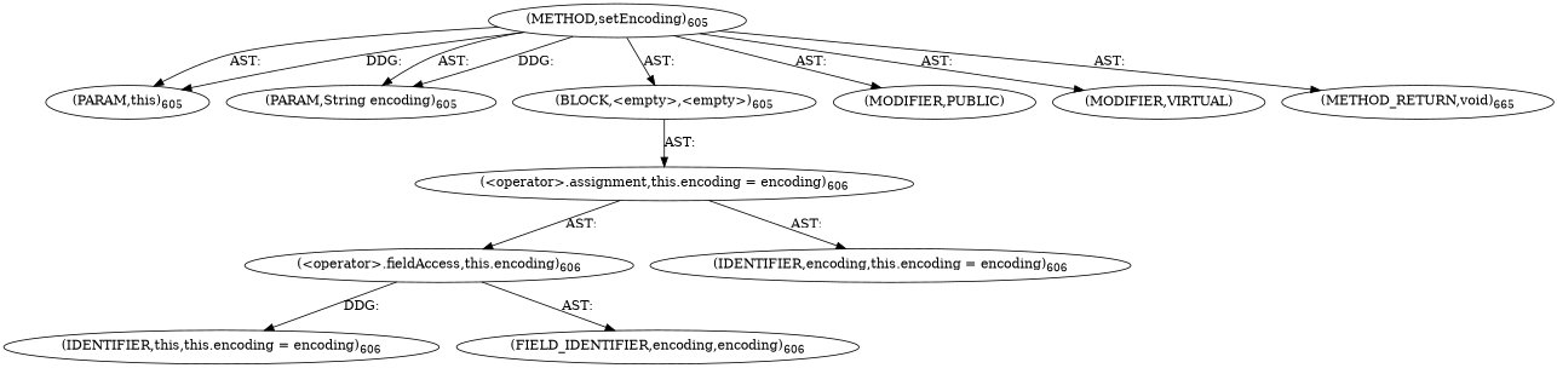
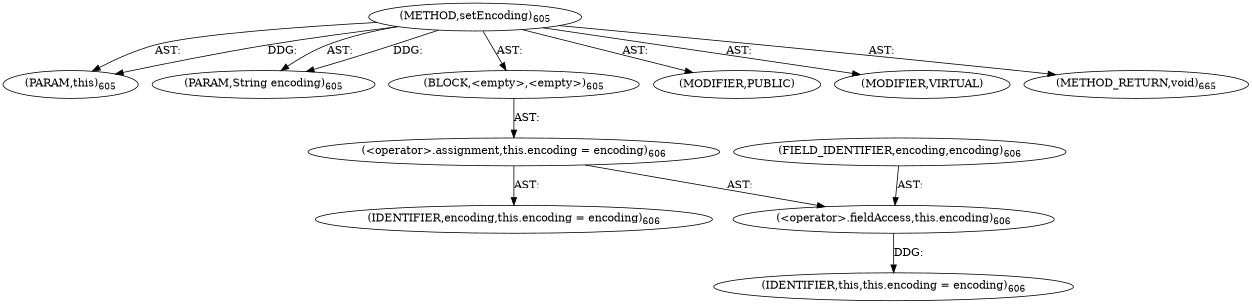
  digraph {
    n1 [label=<(METHOD,setEncoding)<SUB>605</SUB>>]
    n2 [label=<(PARAM,this)<SUB>605</SUB>>]
    n3 [label=<(PARAM,String encoding)<SUB>605</SUB>>]
    n4 [label=<(BLOCK,&lt;empty&gt;,&lt;empty&gt;)<SUB>605</SUB>>]
    n5 [label=<(MODIFIER,PUBLIC)>]
    n6 [label=<(MODIFIER,VIRTUAL)>]
    n7 [label=<(METHOD_RETURN,void)<SUB>665</SUB>>]
    n8 [label=<(&lt;operator&gt;.assignment,this.encoding = encoding)<SUB>606</SUB>>]
    n9 [label=<(&lt;operator&gt;.fieldAccess,this.encoding)<SUB>606</SUB>>]
    n10 [label=<(IDENTIFIER,encoding,this.encoding = encoding)<SUB>606</SUB>>]
    n11 [label=<(IDENTIFIER,this,this.encoding = encoding)<SUB>606</SUB>>]
    n12 [label=<(FIELD_IDENTIFIER,encoding,encoding)<SUB>606</SUB>>]
    n1 -> n2 [label="AST: "]
    n1 -> n2 [label="DDG: "]
    n1 -> n3 [label="AST: "]
    n1 -> n3 [label="DDG: "]
    n1 -> n4 [label="AST: "]
    n1 -> n5 [label="AST: "]
    n1 -> n6 [label="AST: "]
    n1 -> n7 [label="AST: "]
    n4 -> n8 [label="AST: "]
    n8 -> n9 [label="AST: "]
    n8 -> n10 [label="AST: "]
    n9 -> n11 [label="DDG: "]
-   n9 -> n12 [label="AST: "]
+   n12 -> n9 [label="AST: "]
  }
